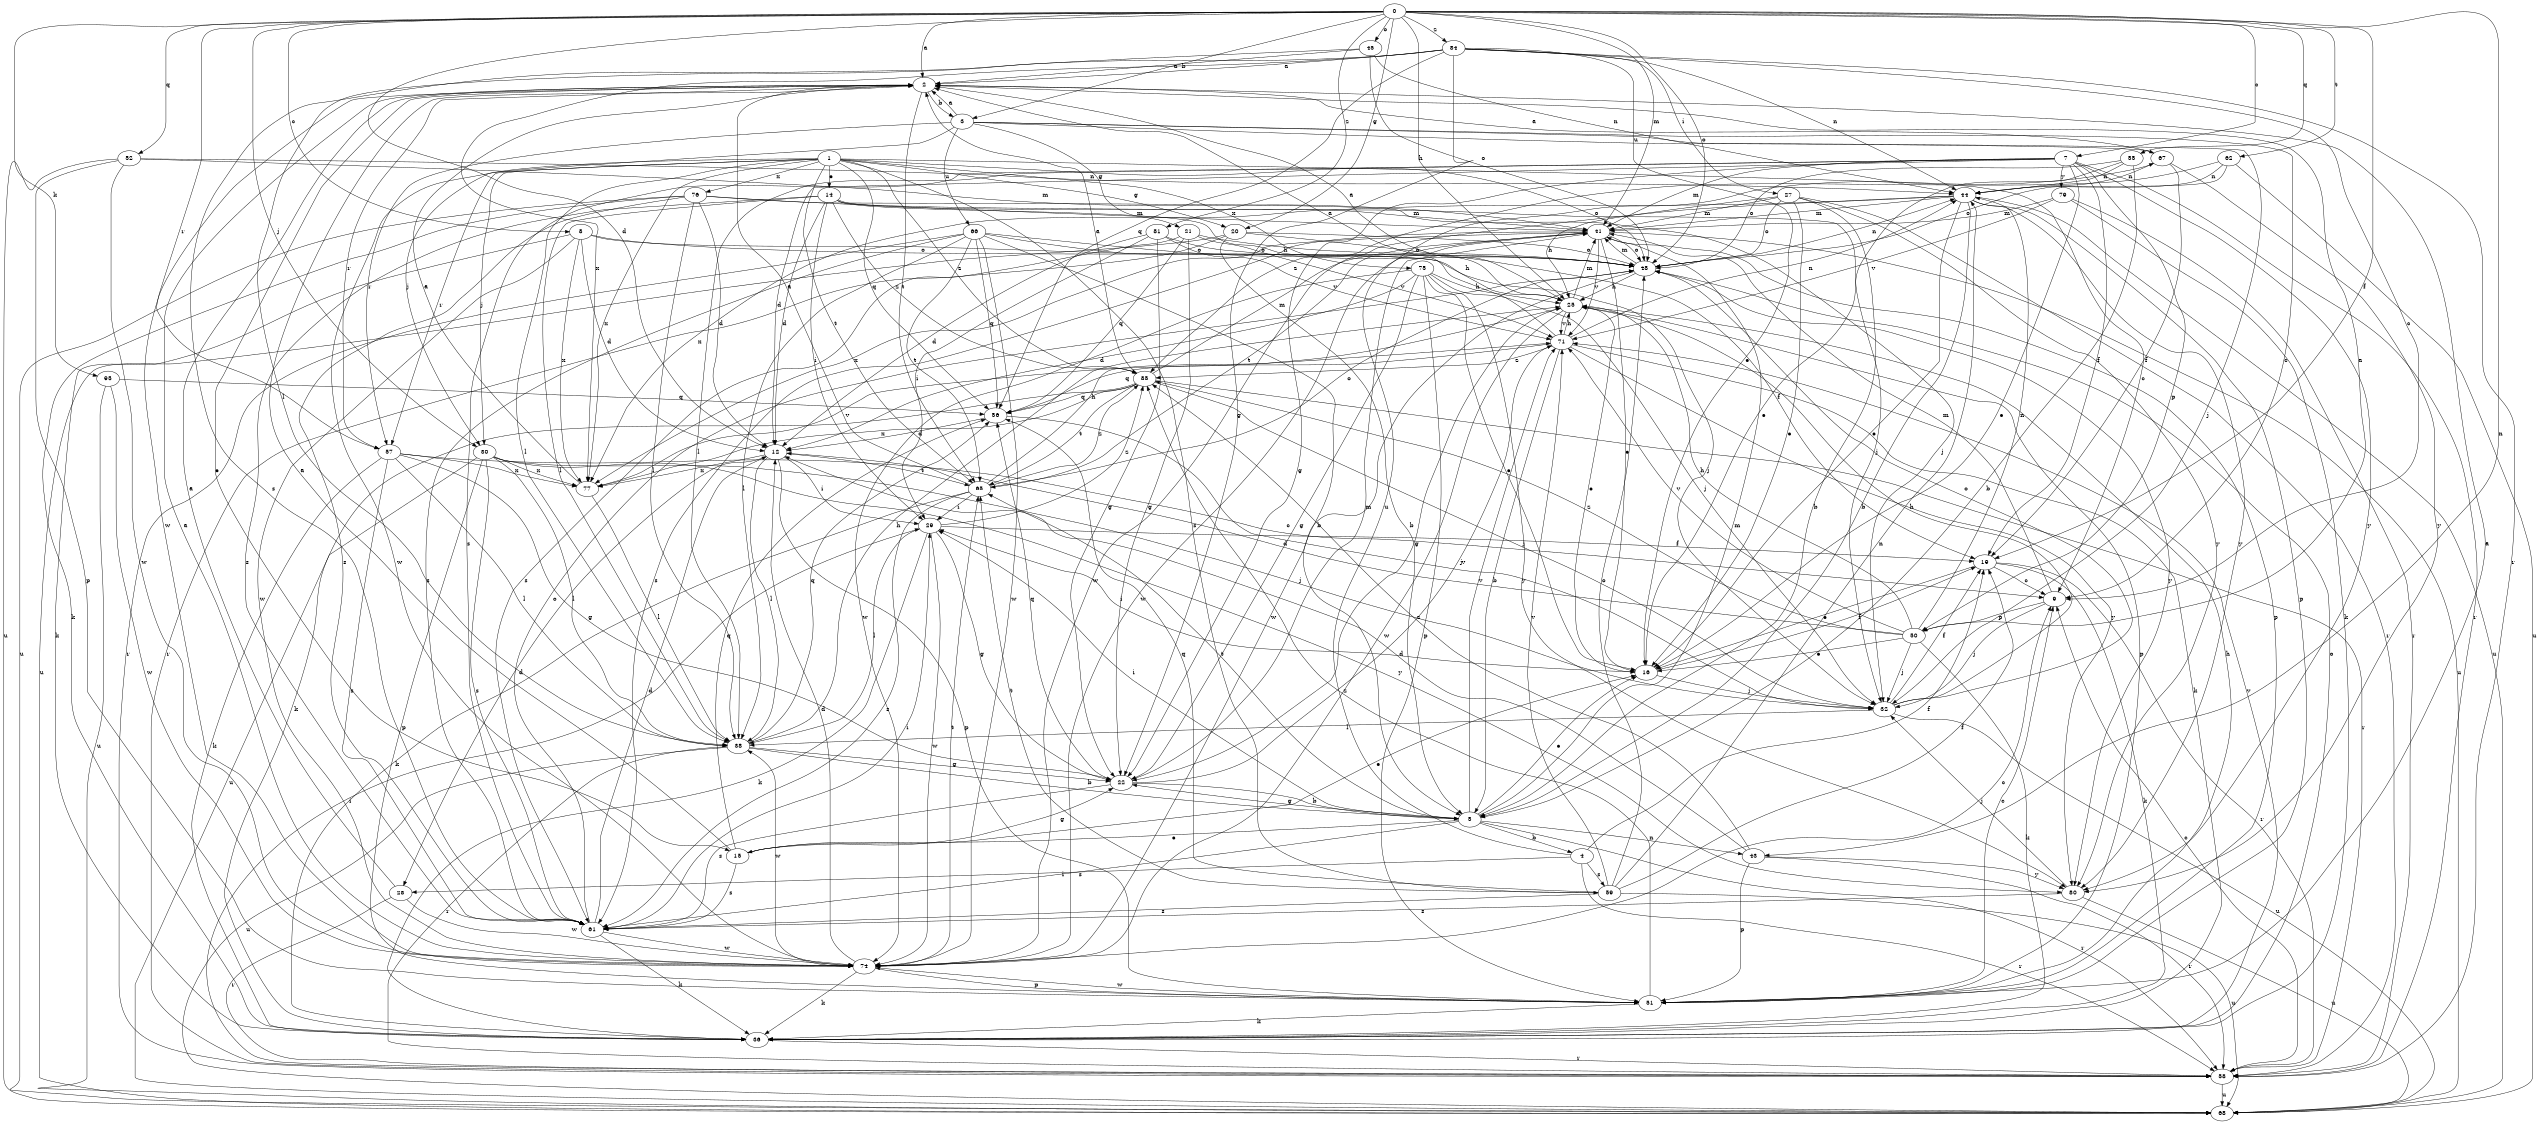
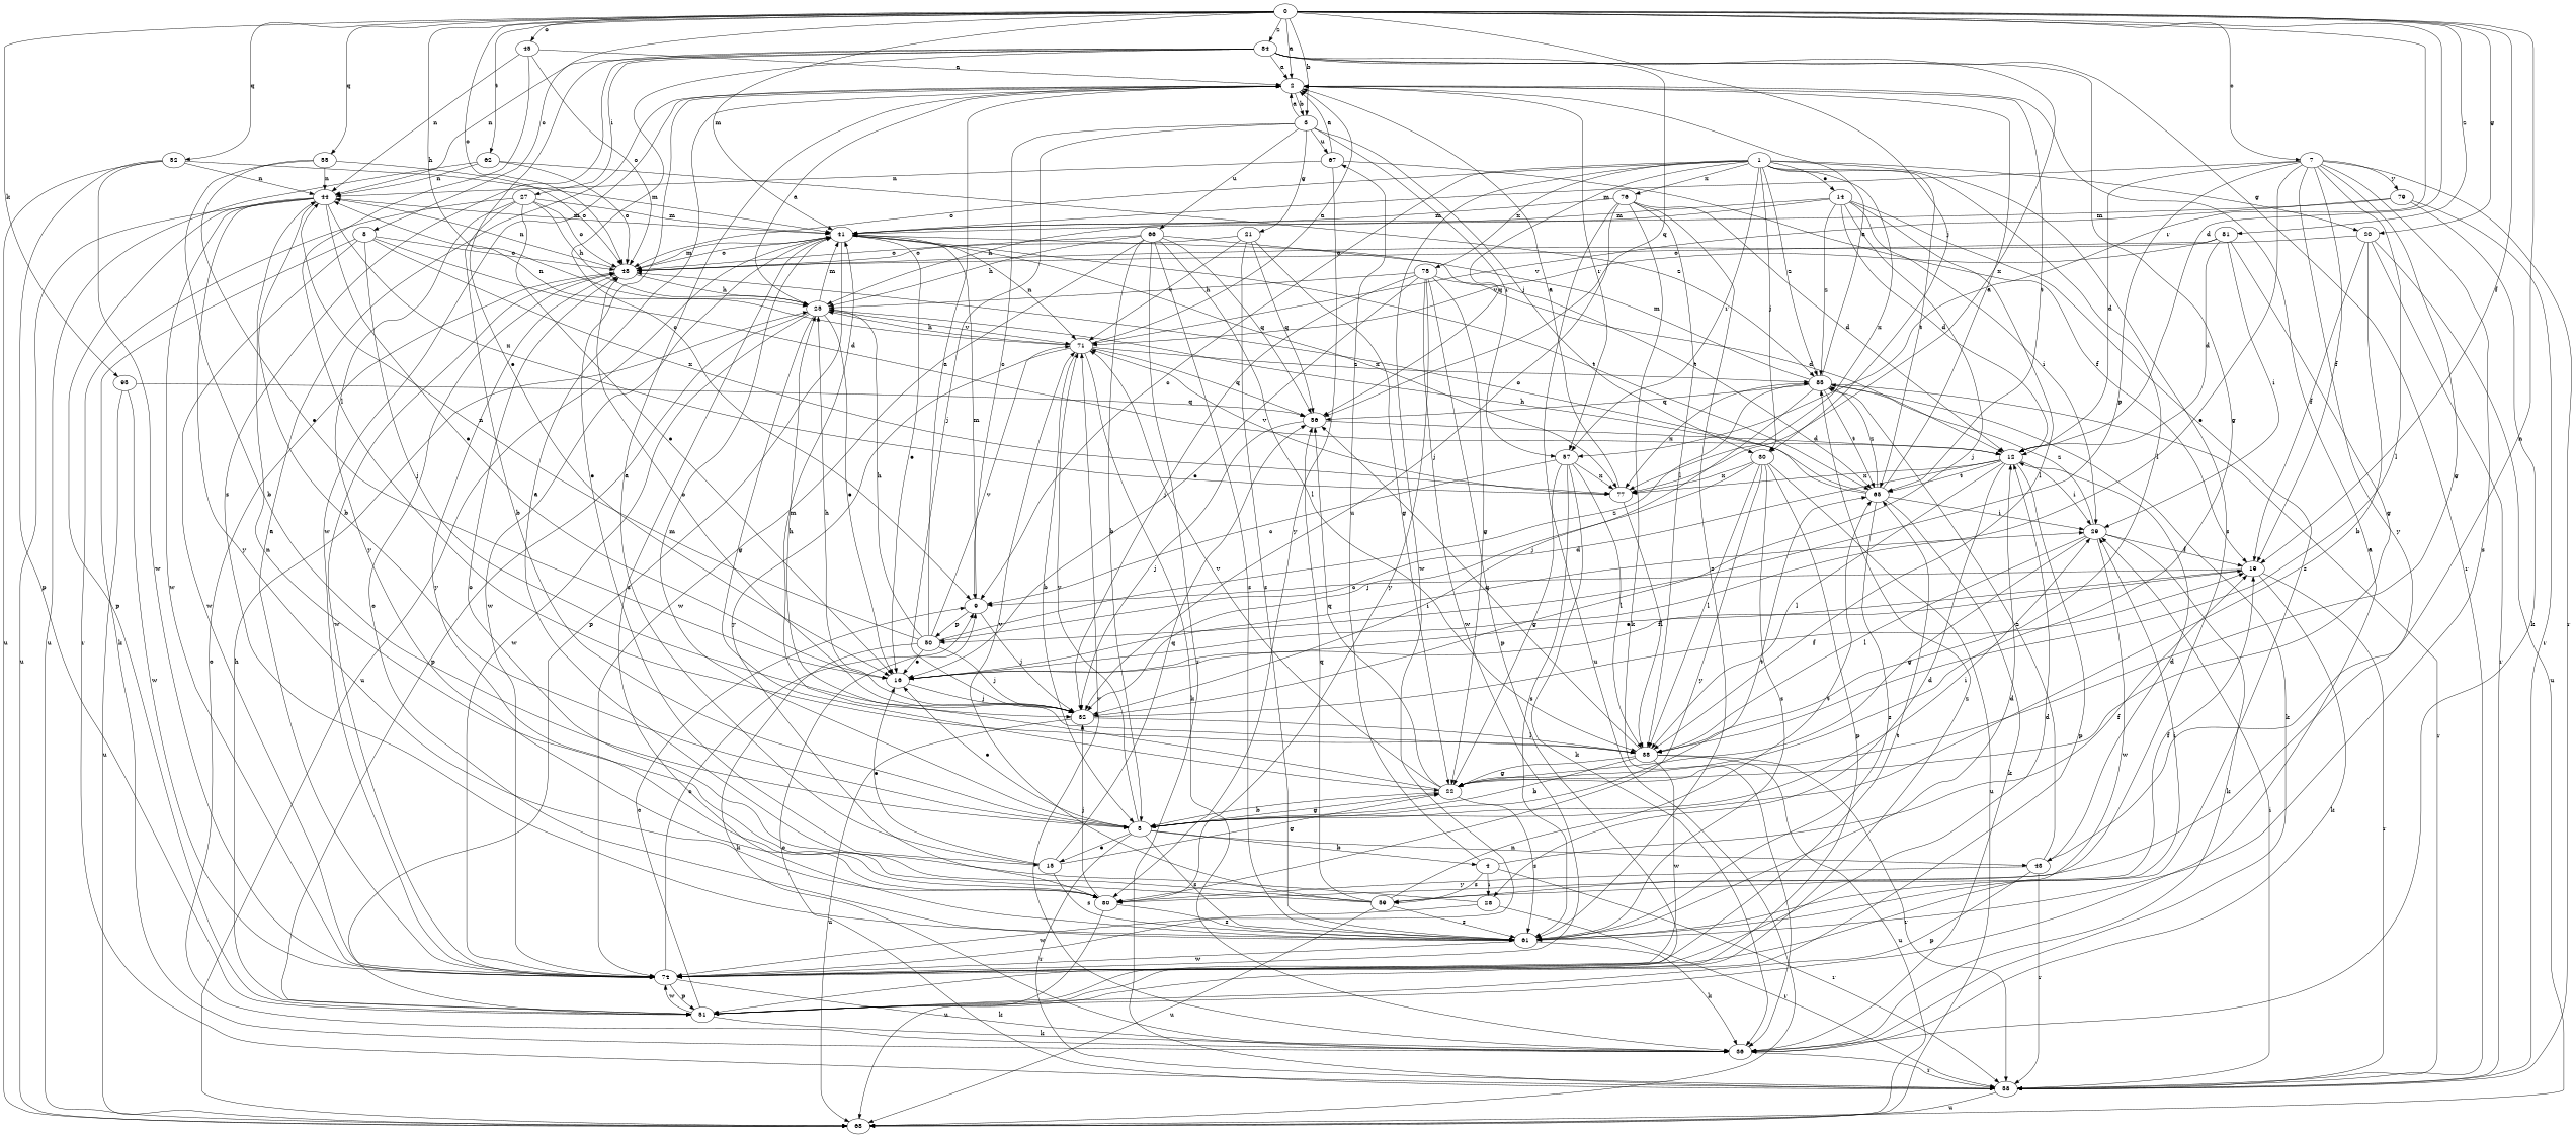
  strict digraph {
    0
    2
    3
    7
    8
    12
    19
    20
    25
    30
    n11 [label=95]
    41
    43
    45
    48
    52
    55
    57
    62
    81
    84
    65
    74
    15
    9
    21
    32
    66
    67
    38
    58
    16
    22
    61
    50
    79
    80
    77
    36
    28
    29
    51
    5
    68
    71
    27
    56
    85
    44
    1
    14
    59
    75
    76
    4
    0 -> 2 [label=a]
    0 -> 3 [label=b]
    0 -> 7 [label=c]
    0 -> 8 [label=c]
    0 -> 12 [label=d]
    0 -> 19 [label=f]
    0 -> 20 [label=g]
    0 -> 25 [label=h]
    0 -> 30 [label=j]
    0 -> n11 [label=k]
    0 -> 41 [label=m]
    0 -> 43 [label=n]
    0 -> 45 [label=o]
    0 -> 48 [label=o]
    0 -> 52 [label=q]
    0 -> 55 [label=q]
    0 -> 57 [label=r]
    0 -> 62 [label=t]
    0 -> 81 [label=z]
    0 -> 84 [label=z]
    2 -> 3 [label=b]
    2 -> 57 [label=r]
    2 -> 65 [label=t]
    2 -> 74 [label=w]
    2 -> 15 [label=e]
    3 -> 2 [label=a]
    3 -> 30 [label=j]
    3 -> 57 [label=r]
    3 -> 9 [label=c]
    3 -> 21 [label=g]
    3 -> 32 [label=j]
    3 -> 66 [label=u]
    3 -> 67 [label=u]
    7 -> 12 [label=d]
    7 -> 19 [label=f]
    7 -> 41 [label=m]
    7 -> 38 [label=l]
    7 -> 58 [label=r]
    7 -> 16 [label=e]
    7 -> 22 [label=g]
    7 -> 61 [label=s]
    7 -> 50 [label=p]
    7 -> 79 [label=y]
    7 -> 80 [label=y]
    8 -> 12 [label=d]
    8 -> 48 [label=o]
    8 -> 74 [label=w]
    8 -> 32 [label=j]
    8 -> 77 [label=x]
    8 -> 36 [label=k]
    12 -> 65 [label=t]
    12 -> 38 [label=l]
    12 -> 77 [label=x]
    12 -> 28 [label=d]
    12 -> 29 [label=i]
    12 -> 51 [label=p]
    19 -> 9 [label=c]
    19 -> 58 [label=r]
    19 -> 16 [label=e]
    19 -> 36 [label=k]
    20 -> 19 [label=f]
    20 -> 48 [label=o]
    20 -> 58 [label=r]
    20 -> 5 [label=b]
    20 -> 68 [label=u]
    25 -> 2 [label=a]
    25 -> 41 [label=m]
    25 -> 74 [label=w]
    25 -> 16 [label=e]
    25 -> 22 [label=g]
    25 -> 51 [label=p]
    25 -> 71 [label=v]
    30 -> 32 [label=j]
    30 -> 38 [label=l]
    30 -> 61 [label=s]
    30 -> 80 [label=y]
    30 -> 77 [label=x]
    30 -> 51 [label=p]
    30 -> 68 [label=u]
    n11 -> 74 [label=w]
    n11 -> 68 [label=u]
    n11 -> 56 [label=q]
    41 -> 48 [label=o]
    41 -> 65 [label=t]
    41 -> 74 [label=w]
    41 -> 16 [label=e]
    41 -> 61 [label=s]
    41 -> 77 [label=x]
    41 -> 51 [label=p]
    41 -> 68 [label=u]
-   41 -> 71 [label=v]
+   41 -> 71 [label=n]
    43 -> 12 [label=d]
    43 -> 58 [label=r]
    43 -> 80 [label=y]
    43 -> 51 [label=p]
    43 -> 85 [label=z]
    45 -> 2 [label=a]
    45 -> 48 [label=o]
    45 -> 38 [label=l]
    45 -> 44 [label=n]
    48 -> 25 [label=h]
    48 -> 41 [label=m]
    48 -> 74 [label=w]
    48 -> 80 [label=y]
    48 -> 44 [label=n]
    52 -> 41 [label=m]
    52 -> 74 [label=w]
    52 -> 51 [label=p]
    52 -> 68 [label=u]
    52 -> 44 [label=n]
    55 -> 48 [label=o]
    55 -> 16 [label=e]
    55 -> 5 [label=b]
    55 -> 44 [label=n]
    57 -> 9 [label=c]
    57 -> 38 [label=l]
    57 -> 22 [label=g]
    57 -> 61 [label=s]
    57 -> 77 [label=x]
    57 -> 36 [label=k]
    62 -> 48 [label=o]
    62 -> 68 [label=u]
    62 -> 85 [label=z]
    62 -> 44 [label=n]
    81 -> 12 [label=d]
    81 -> 48 [label=o]
    81 -> 22 [label=g]
    81 -> 29 [label=i]
    81 -> 71 [label=v]
    84 -> 2 [label=a]
    84 -> 9 [label=c]
    84 -> 58 [label=r]
    84 -> 16 [label=e]
    84 -> 22 [label=g]
    84 -> 61 [label=s]
    84 -> 77 [label=x]
    84 -> 27 [label=i]
    84 -> 56 [label=q]
    84 -> 44 [label=n]
    65 -> 2 [label=a]
    65 -> 25 [label=h]
    65 -> 48 [label=o]
    65 -> 61 [label=s]
    65 -> 36 [label=k]
    65 -> 29 [label=i]
    65 -> 85 [label=z]
    74 -> 2 [label=a]
    74 -> 12 [label=d]
    74 -> 65 [label=t]
    74 -> 9 [label=c]
    74 -> 36 [label=k]
    74 -> 51 [label=p]
    15 -> 2 [label=a]
    15 -> 16 [label=e]
    15 -> 22 [label=g]
    15 -> 61 [label=s]
    15 -> 56 [label=q]
    9 -> 41 [label=m]
    9 -> 32 [label=j]
    9 -> 50 [label=p]
    21 -> 48 [label=o]
    21 -> 22 [label=g]
    21 -> 61 [label=s]
    21 -> 71 [label=v]
    21 -> 56 [label=q]
    32 -> 19 [label=f]
    32 -> 25 [label=h]
    32 -> 48 [label=o]
    32 -> 38 [label=l]
    32 -> 68 [label=u]
    66 -> 25 [label=h]
    66 -> 48 [label=o]
    66 -> 65 [label=t]
    66 -> 74 [label=w]
    66 -> 38 [label=l]
    66 -> 58 [label=r]
    66 -> 61 [label=s]
    66 -> 5 [label=b]
    66 -> 56 [label=q]
    67 -> 2 [label=a]
    67 -> 19 [label=f]
    67 -> 80 [label=y]
    67 -> 44 [label=n]
    38 -> 25 [label=h]
-   74 -> 38 [label=w]
+   38 -> 74 [label=w]
    38 -> 58 [label=r]
    38 -> 22 [label=g]
    38 -> 5 [label=b]
    38 -> 68 [label=u]
    38 -> 56 [label=q]
    58 -> 9 [label=c]
    58 -> 29 [label=i]
    58 -> 68 [label=u]
    16 -> 19 [label=f]
    16 -> 32 [label=j]
    16 -> 29 [label=i]
    22 -> 41 [label=m]
    22 -> 61 [label=s]
    22 -> 5 [label=b]
    22 -> 71 [label=v]
    22 -> 56 [label=q]
    61 -> 12 [label=d]
    61 -> 48 [label=o]
    61 -> 74 [label=w]
    61 -> 36 [label=k]
    61 -> 29 [label=i]
    50 -> 2 [label=a]
-   50 -> 12 [label=d]
+   12 -> 50 [label=d]
    50 -> 25 [label=h]
    50 -> 32 [label=j]
    50 -> 16 [label=e]
    50 -> 36 [label=k]
    50 -> 71 [label=v]
    50 -> 85 [label=z]
    50 -> 44 [label=n]
    79 -> 41 [label=m]
    79 -> 58 [label=r]
    79 -> 36 [label=k]
    79 -> 71 [label=v]
    80 -> 32 [label=j]
    80 -> 61 [label=s]
    80 -> 68 [label=u]
    77 -> 2 [label=a]
    77 -> 38 [label=l]
    77 -> 71 [label=v]
    36 -> 48 [label=o]
    36 -> 58 [label=r]
    36 -> 71 [label=v]
    28 -> 2 [label=a]
    28 -> 74 [label=w]
    28 -> 58 [label=r]
    29 -> 19 [label=f]
    29 -> 74 [label=w]
    29 -> 38 [label=l]
    29 -> 22 [label=g]
    29 -> 36 [label=k]
    29 -> 85 [label=z]
    51 -> 2 [label=a]
    51 -> 25 [label=h]
    51 -> 74 [label=w]
    51 -> 9 [label=c]
    51 -> 36 [label=k]
    51 -> 85 [label=z]
    5 -> 41 [label=m]
    5 -> 43 [label=n]
    5 -> 65 [label=t]
    5 -> 15 [label=e]
    5 -> 58 [label=r]
    5 -> 16 [label=e]
    5 -> 22 [label=g]
    5 -> 61 [label=s]
    5 -> 29 [label=i]
    5 -> 71 [label=v]
    5 -> 4 [label=b]
    71 -> 2 [label=a]
    71 -> 25 [label=h]
    71 -> 80 [label=y]
    71 -> 36 [label=k]
    71 -> 5 [label=b]
    71 -> 56 [label=q]
    71 -> 85 [label=z]
    71 -> 44 [label=n]
    27 -> 25 [label=h]
    27 -> 41 [label=m]
    27 -> 48 [label=o]
    27 -> 58 [label=r]
    27 -> 16 [label=e]
    27 -> 80 [label=y]
    27 -> 5 [label=b]
    56 -> 12 [label=d]
    56 -> 32 [label=j]
    85 -> 2 [label=a]
    85 -> 41 [label=m]
    85 -> 65 [label=t]
    85 -> 32 [label=j]
    85 -> 58 [label=r]
    85 -> 77 [label=x]
    85 -> 36 [label=k]
    85 -> 56 [label=q]
    44 -> 41 [label=m]
    44 -> 74 [label=w]
    44 -> 16 [label=e]
    44 -> 80 [label=y]
    44 -> 77 [label=x]
    44 -> 51 [label=p]
    44 -> 5 [label=b]
    44 -> 68 [label=u]
    1 -> 20 [label=g]
    1 -> 30 [label=j]
    1 -> 48 [label=o]
    1 -> 57 [label=r]
    1 -> 65 [label=t]
    1 -> 74 [label=w]
    1 -> 9 [label=c]
    1 -> 38 [label=l]
    1 -> 77 [label=x]
    1 -> 56 [label=q]
    1 -> 85 [label=z]
    1 -> 14 [label=e]
    1 -> 59 [label=s]
    1 -> 75 [label=x]
    1 -> 76 [label=x]
    14 -> 12 [label=d]
    14 -> 25 [label=h]
    14 -> 41 [label=m]
    14 -> 32 [label=j]
    14 -> 38 [label=l]
    14 -> 61 [label=s]
    14 -> 29 [label=i]
    14 -> 85 [label=z]
    59 -> 19 [label=f]
    59 -> 48 [label=o]
    59 -> 65 [label=t]
    59 -> 61 [label=s]
    59 -> 68 [label=u]
    59 -> 71 [label=v]
    59 -> 56 [label=q]
    59 -> 44 [label=n]
    75 -> 12 [label=d]
    75 -> 25 [label=h]
    75 -> 74 [label=w]
    75 -> 32 [label=j]
    75 -> 16 [label=e]
    75 -> 22 [label=g]
    75 -> 80 [label=y]
    75 -> 51 [label=p]
    76 -> 12 [label=d]
    76 -> 41 [label=m]
    76 -> 32 [label=j]
    76 -> 38 [label=l]
    76 -> 61 [label=s]
    76 -> 36 [label=k]
    76 -> 68 [label=u]
    4 -> 19 [label=f]
    4 -> 67 [label=u]
    4 -> 58 [label=r]
    4 -> 28 [label=i]
    4 -> 59 [label=s]
  }
